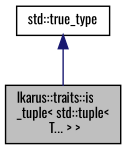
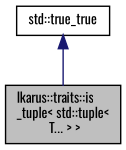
  digraph {
    fontname=Oswald
    node [color=black fontname=Oswald fontsize=10 shape=record style=filled]
    n1 [fillcolor=grey75 fontcolor=black height=0.2 label="Ikarus::traits::is\l_tuple\< std::tuple\<\l T... \> \>" width=0.4]
-   n2 [fillcolor=white height=0.2 label="std::true_type" width=0.4]
+   n2 [fillcolor=white height=0.2 label="std::true_true" width=0.4]
    n2 -> n1 [color=midnightblue dir=back fontname=Oswald fontsize=10 labelfontname=Helvetica labelfontsize=10 style=solid]
  }
